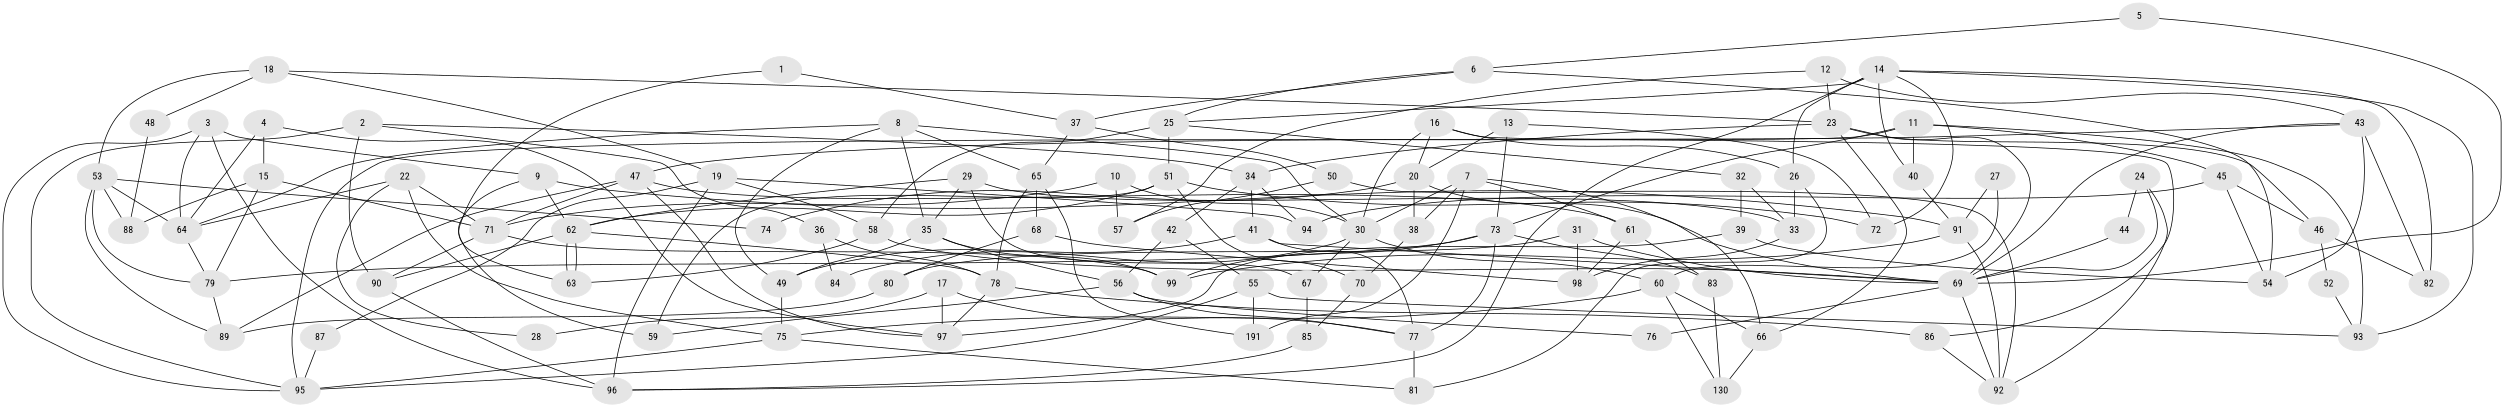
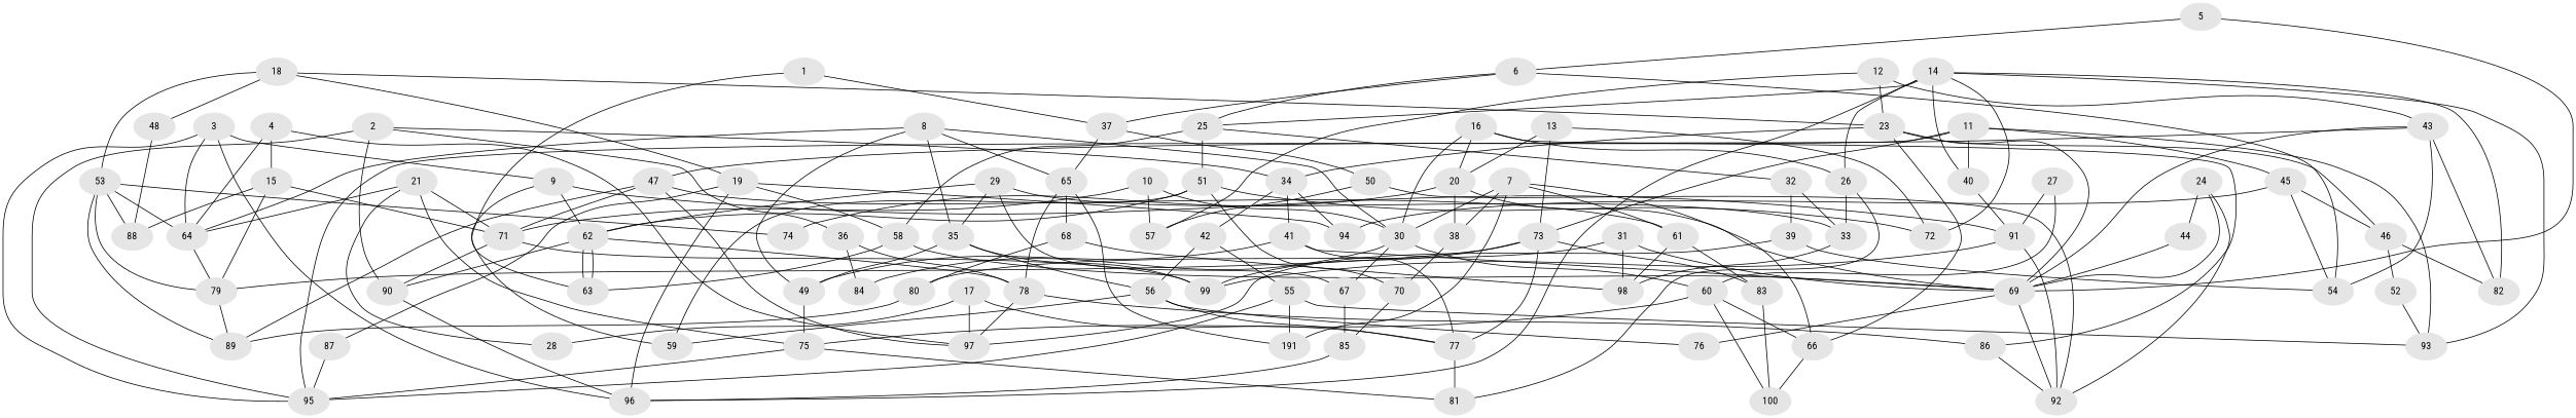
  graph {
    fontname="Roboto Condensed"
    node [color=gray90 fontname="Roboto Condensed" style=filled]
    edge [fontname="Roboto Condensed"]
    1
    37
    63
    65
    50
    2
    34
    36
    90
    95
    94
    41
    42
    84
    78
    96
    3
    9
    64
    59
    62
    91
    79
    4
    15
    97
    71
    88
    5
    6
    69
    25
    54
    76
    92
    58
    32
    51
    7
    30
    38
    61
    66
    n44 [label=191]
    60
    67
    70
    98
    83
-   100 [label=130]
+   100
    8
    35
    49
    56
    99
    75
    68
    10
    57
    11
    40
    45
    73
    93
    46
    77
    12
    23
    43
    82
    47
    13
    20
    72
    74
    14
    26
    33
    81
    89
    16
    86
    17
    28
    18
    19
    48
    53
    87
-   22
+   22 [label=21]
    52
    24
    44
    39
    27
    29
    85
    31
    80
    55
    1 -- 37
    1 -- 63
    37 -- 65
    37 -- 50
    65 -- 78
    65 -- n44
    65 -- 68
    50 -- 92
    50 -- 57
    2 -- 34
    2 -- 36
    2 -- 90
    2 -- 95
    34 -- 94
    34 -- 41
    34 -- 42
    36 -- 84
    36 -- 78
    90 -- 96
    41 -- 69
    41 -- 49
    41 -- 77
    42 -- 56
    42 -- 55
    78 -- 97
    78 -- 86
    3 -- 95
    3 -- 96
    3 -- 9
    3 -- 64
    9 -- 59
    9 -- 62
    9 -- 91
    64 -- 79
    62 -- 63
    62 -- 63
    62 -- 90
    62 -- 78
    91 -- 92
    91 -- 99
    79 -- 89
    4 -- 64
    4 -- 15
    4 -- 97
    15 -- 79
    15 -- 71
    15 -- 88
    71 -- 90
    71 -- 99
    5 -- 6
    5 -- 69
    6 -- 37
    6 -- 25
    6 -- 54
    69 -- 76
    69 -- 92
    25 -- 58
    25 -- 32
    25 -- 51
    58 -- 63
    58 -- 69
    32 -- 33
    32 -- 39
    51 -- 59
    51 -- 62
    51 -- 70
    51 -- 72
    7 -- 30
    7 -- 38
    7 -- 61
    7 -- 66
    7 -- n44
    30 -- 84
    30 -- 60
    30 -- 67
    38 -- 70
    61 -- 98
    61 -- 83
    66 -- 100
    60 -- 66
    60 -- 100
    60 -- 75
    67 -- 85
    70 -- 85
    83 -- 100
    8 -- 65
    8 -- 64
    8 -- 30
    8 -- 35
    8 -- 49
    35 -- 49
    35 -- 56
    35 -- 99
    49 -- 75
    56 -- 59
    56 -- 76
    56 -- 77
    75 -- 95
    75 -- 81
    68 -- 98
    68 -- 80
    10 -- 71
    10 -- 30
    10 -- 57
    11 -- 95
    11 -- 40
    11 -- 45
    11 -- 73
    11 -- 93
    40 -- 91
    45 -- 94
    45 -- 54
    45 -- 46
    73 -- 79
    73 -- 83
    73 -- 99
    73 -- 77
    46 -- 82
    46 -- 52
    77 -- 81
    12 -- 57
    12 -- 23
    12 -- 43
    23 -- 34
    23 -- 69
    23 -- 66
    23 -- 46
    43 -- 69
    43 -- 54
    43 -- 82
    43 -- 47
    47 -- 97
    47 -- 71
    47 -- 61
    47 -- 89
    13 -- 73
    13 -- 20
    13 -- 72
    20 -- 69
    20 -- 38
    20 -- 74
    14 -- 96
    14 -- 25
    14 -- 40
    14 -- 93
    14 -- 82
    14 -- 72
    14 -- 26
    26 -- 33
    26 -- 81
    33 -- 98
    16 -- 30
    16 -- 20
    16 -- 26
    16 -- 86
    86 -- 92
    17 -- 97
    17 -- 77
    17 -- 28
    18 -- 23
    18 -- 19
    18 -- 48
    18 -- 53
    19 -- 94
    19 -- 96
    19 -- 58
    19 -- 87
    48 -- 88
    53 -- 64
    53 -- 79
    53 -- 88
    53 -- 74
    53 -- 89
    87 -- 95
    22 -- 64
    22 -- 71
    22 -- 75
    22 -- 28
    52 -- 93
    24 -- 69
    24 -- 92
    24 -- 44
    44 -- 69
    39 -- 97
    39 -- 54
    27 -- 91
    27 -- 60
    29 -- 62
    29 -- 67
    29 -- 35
    29 -- 33
    85 -- 96
    31 -- 69
    31 -- 98
    31 -- 80
    80 -- 89
    55 -- 95
    55 -- n44
    55 -- 93
  }
